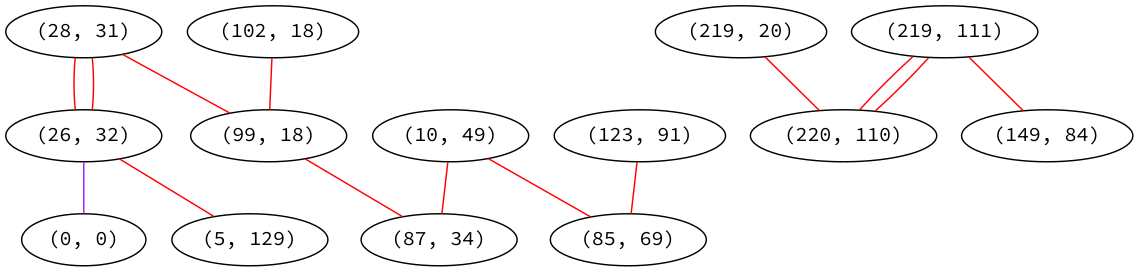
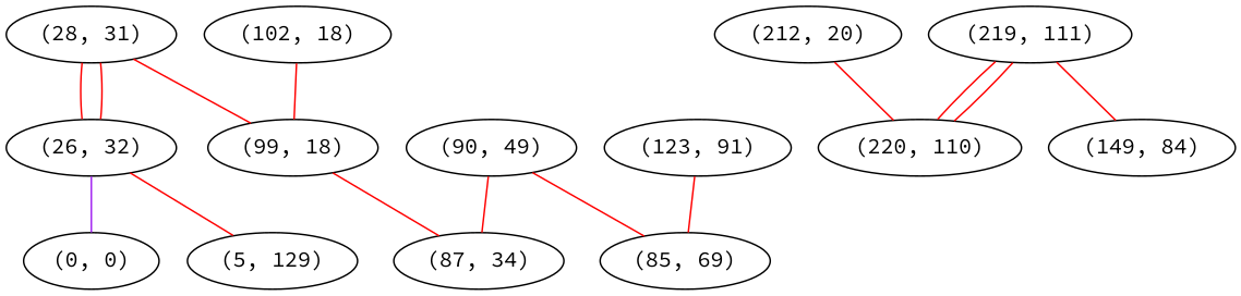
  graph {
    fontname="Source Code Pro"
    node [fontname="Source Code Pro"]
    edge [color=red fontname="Source Code Pro" weight=1]
    "(28, 31)"
    "(26, 32)"
    "(99, 18)"
    "(0, 0)"
    "(5, 129)"
    n6 [label="(87, 34)"]
    "(102, 18)"
-   "(219, 20)"
+   "(219, 20)" [label="(212, 20)"]
    "(220, 110)"
    n10 [label="(85, 69)"]
    "(123, 91)"
    "(219, 111)"
    "(149, 84)"
-   "(90, 49)" [label="(10, 49)"]
+   "(90, 49)"
    "(28, 31)" -- "(26, 32)"
    "(28, 31)" -- "(26, 32)"
    "(28, 31)" -- "(99, 18)"
    "(26, 32)" -- "(0, 0)" [color=purple weight=4]
    "(26, 32)" -- "(5, 129)"
    "(99, 18)" -- n6
    "(102, 18)" -- "(99, 18)"
    "(219, 20)" -- "(220, 110)"
    "(123, 91)" -- n10
    "(219, 111)" -- "(220, 110)"
    "(219, 111)" -- "(220, 110)"
    "(219, 111)" -- "(149, 84)"
    "(90, 49)" -- n6
    "(90, 49)" -- n10
  }
